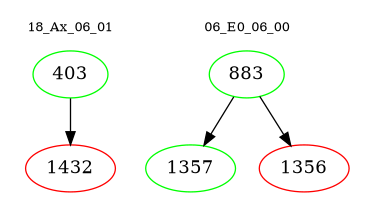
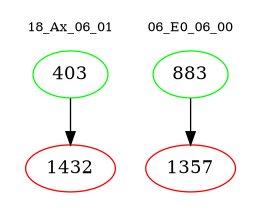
  digraph {
    node [color=red]
    edge [color=black]
    n1 [color=green label=403]
    n2 [label=1432]
-   n3 [color=green label=1357]
+   n3 [label=1357]
    n4 [color=green label=883]
-   n5 [label=1356]
    subgraph cluster_1 {
      color=white
      fontsize=10
      label="18_Ax_06_01"
      n1
      n2
    }
    subgraph cluster_2 {
      color=white
      fontsize=10
      label="06_E0_06_00"
      n3
      n4
-     n5
    }
    n1 -> n2
    n4 -> n3
-   n4 -> n5
  }
